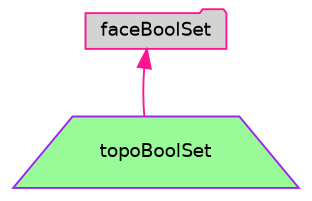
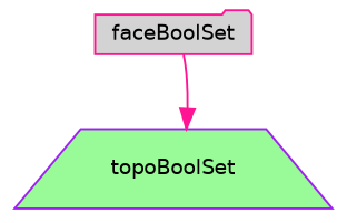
  digraph {
    node [fontname=Helvetica fontsize=10 style=filled]
    n1 [color=deeppink fillcolor=lightgrey fontcolor=black height=0.2 label=faceBoolSet shape=folder width=0.4]
    n2 [color=purple fillcolor=palegreen height=0.2 label=topoBoolSet shape=trapezium width=0.4]
-   n1 -> n2 [color=deeppink dir=back fontname=Helvetica fontsize=10 labelfontname=Helvetica labelfontsize=10 style=solid]
+   n2 -> n1 [color=deeppink dir=back fontname=Helvetica fontsize=10 labelfontname=Helvetica labelfontsize=10 style=solid]
  }
